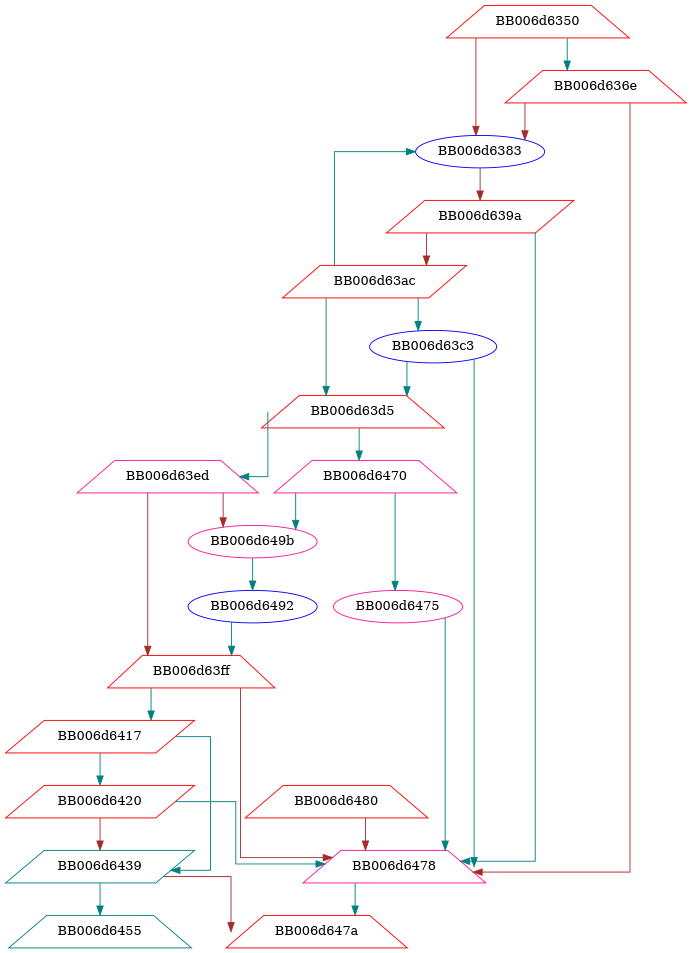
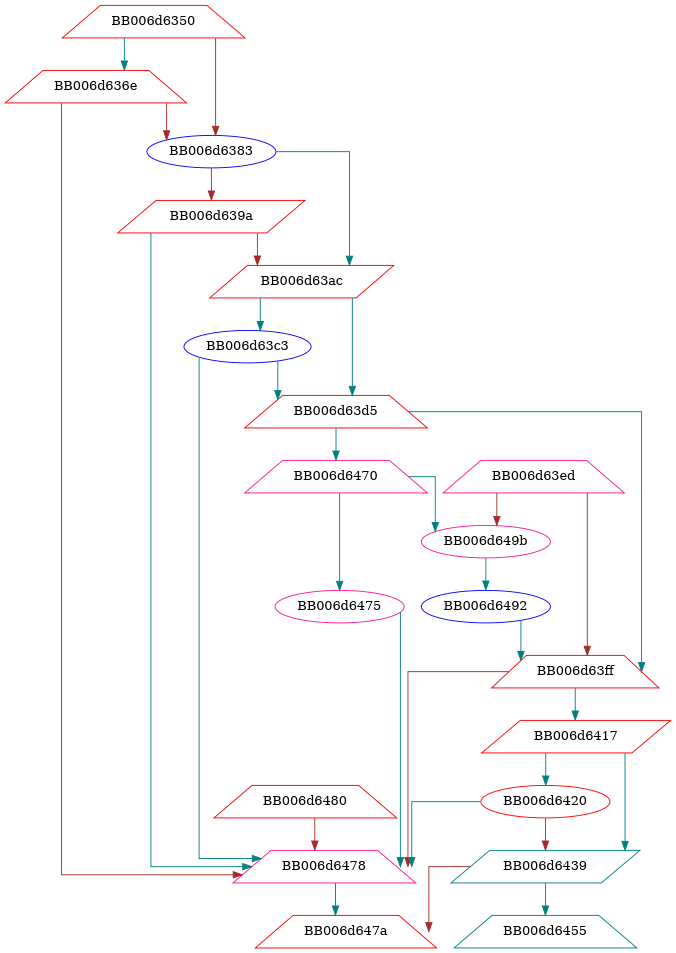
  digraph {
    splines=ortho
    node [color=red shape=trapezium]
    edge [color=teal]
    BB006d6383 [color=blue shape=ellipse]
    BB006d6350
    BB006d636e
    BB006d63ac [shape=parallelogram]
    BB006d639a [shape=parallelogram]
    BB006d6478 [color=deeppink]
    BB006d63d5
    BB006d63c3 [color=blue shape=ellipse]
    BB006d647a
    BB006d6470 [color=deeppink]
    BB006d63ed [color=deeppink]
    BB006d649b [color=deeppink shape=ellipse]
    BB006d6475 [color=deeppink shape=ellipse]
    BB006d63ff
    BB006d6492 [color=blue shape=ellipse]
    BB006d6480
    BB006d6417 [shape=parallelogram]
    BB006d6439 [color=teal shape=parallelogram]
-   BB006d6420 [shape=parallelogram]
+   BB006d6420 [shape=ellipse]
    BB006d6455 [color=teal]
-   BB006d63ac -> BB006d6383
+   BB006d6383 -> BB006d63ac
    BB006d6383 -> BB006d639a [color=brown]
    BB006d6350 -> BB006d6383 [color=brown]
    BB006d6350 -> BB006d636e
    BB006d636e -> BB006d6383 [color=brown]
    BB006d636e -> BB006d6478 [color=brown]
    BB006d63ac -> BB006d63d5
    BB006d63ac -> BB006d63c3
    BB006d639a -> BB006d63ac [color=brown]
    BB006d639a -> BB006d6478
    BB006d6478 -> BB006d647a
    BB006d63d5 -> BB006d6470
-   BB006d63d5 -> BB006d63ed
+   BB006d63d5 -> BB006d63ff
    BB006d63c3 -> BB006d6478
    BB006d63c3 -> BB006d63d5
    BB006d6470 -> BB006d649b
    BB006d6470 -> BB006d6475
    BB006d63ed -> BB006d649b [color=brown]
    BB006d63ed -> BB006d63ff [color=brown]
    BB006d649b -> BB006d6492
    BB006d6475 -> BB006d6478
    BB006d63ff -> BB006d6478 [color=brown]
    BB006d63ff -> BB006d6417
    BB006d6492 -> BB006d63ff
    BB006d6480 -> BB006d6478 [color=brown]
    BB006d6417 -> BB006d6439
    BB006d6417 -> BB006d6420
    BB006d6439 -> BB006d647a [color=brown]
    BB006d6439 -> BB006d6455
    BB006d6420 -> BB006d6478
    BB006d6420 -> BB006d6439 [color=brown]
  }
